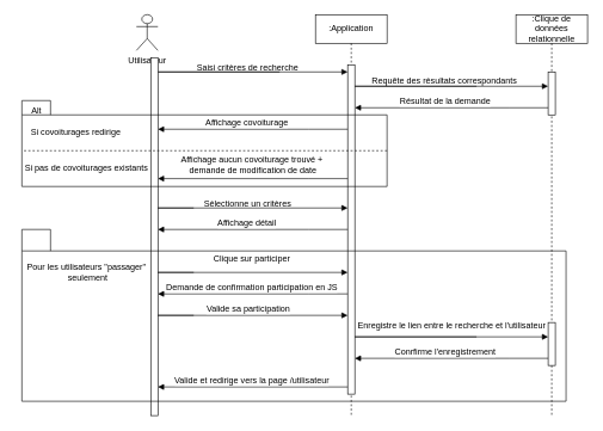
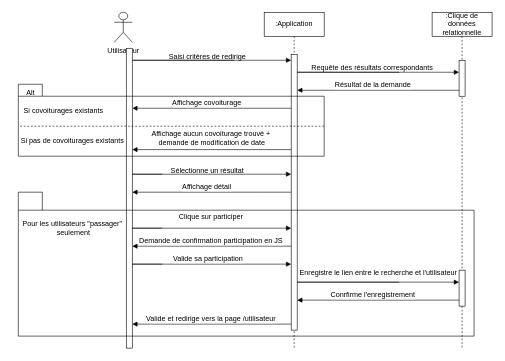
  <mxCell id="0" />
  <mxCell id="1" parent="0" />
  <mxCell id="2" value=":Application" style="shape=umlLifeline;perimeter=lifelinePerimeter;whiteSpace=wrap;html=1;container=0;dropTarget=0;collapsible=0;recursiveResize=0;outlineConnect=0;portConstraint=eastwest;newEdgeStyle={&quot;edgeStyle&quot;:&quot;elbowEdgeStyle&quot;,&quot;elbow&quot;:&quot;vertical&quot;,&quot;curved&quot;:0,&quot;rounded&quot;:0};" parent="1" vertex="1"><mxGeometry x="440" y="20" width="100" height="560" as="geometry" /></mxCell>
  <mxCell id="3" value=":Clique de données relationnelle" style="shape=umlLifeline;perimeter=lifelinePerimeter;whiteSpace=wrap;html=1;container=0;dropTarget=0;collapsible=0;recursiveResize=0;outlineConnect=0;portConstraint=eastwest;newEdgeStyle={&quot;edgeStyle&quot;:&quot;elbowEdgeStyle&quot;,&quot;elbow&quot;:&quot;vertical&quot;,&quot;curved&quot;:0,&quot;rounded&quot;:0};" parent="1" vertex="1"><mxGeometry x="720" y="20" width="100" height="560" as="geometry" /></mxCell>
  <mxCell id="4" value="" style="html=1;points=[];perimeter=orthogonalPerimeter;outlineConnect=0;targetShapes=umlLifeline;portConstraint=eastwest;newEdgeStyle={&quot;edgeStyle&quot;:&quot;elbowEdgeStyle&quot;,&quot;elbow&quot;:&quot;vertical&quot;,&quot;curved&quot;:0,&quot;rounded&quot;:0};" parent="3" vertex="1"><mxGeometry x="45" y="80" width="10" height="60" as="geometry" /></mxCell>
  <mxCell id="5" value="" style="html=1;points=[];perimeter=orthogonalPerimeter;outlineConnect=0;targetShapes=umlLifeline;portConstraint=eastwest;newEdgeStyle={&quot;edgeStyle&quot;:&quot;elbowEdgeStyle&quot;,&quot;elbow&quot;:&quot;vertical&quot;,&quot;curved&quot;:0,&quot;rounded&quot;:0};" parent="3" vertex="1"><mxGeometry x="45" y="430" width="10" height="60" as="geometry" /></mxCell>
  <mxCell id="6" value="" style="html=1;verticalAlign=bottom;endArrow=block;edgeStyle=elbowEdgeStyle;elbow=vertical;curved=0;rounded=0;" parent="1" target="11" edge="1"><mxGeometry x="0.003" relative="1" as="geometry"><mxPoint x="390" y="100" as="sourcePoint" /><Array as="points"><mxPoint x="220" y="100" /></Array><mxPoint x="480" y="100" as="targetPoint" /><mxPoint as="offset" /></mxGeometry></mxCell>
  <mxCell id="7" value="Utilisateur&lt;div&gt;&lt;br&gt;&lt;/div&gt;" style="shape=umlActor;verticalLabelPosition=bottom;verticalAlign=top;html=1;outlineConnect=0;" parent="1" vertex="1"><mxGeometry x="190" y="20" width="30" height="50" as="geometry" /></mxCell>
  <mxCell id="8" value="" style="html=1;points=[];perimeter=orthogonalPerimeter;outlineConnect=0;targetShapes=umlLifeline;portConstraint=eastwest;newEdgeStyle={&quot;edgeStyle&quot;:&quot;elbowEdgeStyle&quot;,&quot;elbow&quot;:&quot;vertical&quot;,&quot;curved&quot;:0,&quot;rounded&quot;:0};" parent="1" vertex="1"><mxGeometry x="210" y="80" width="10" height="500" as="geometry" /></mxCell>
  <mxCell id="9" value="" style="html=1;verticalAlign=bottom;endArrow=block;edgeStyle=elbowEdgeStyle;elbow=vertical;curved=0;rounded=0;" parent="1" source="4" target="11" edge="1"><mxGeometry relative="1" as="geometry"><mxPoint x="765" y="140" as="sourcePoint" /><Array as="points"><mxPoint x="710" y="150" /></Array><mxPoint x="490" y="140" as="targetPoint" /></mxGeometry></mxCell>
  <mxCell id="10" value="Résultat de la demande" style="edgeLabel;html=1;align=center;verticalAlign=middle;resizable=0;points=[];fontSize=12;" parent="9" vertex="1" connectable="0"><mxGeometry x="0.185" y="-2" relative="1" as="geometry"><mxPoint x="15" y="-8" as="offset" /></mxGeometry></mxCell>
  <mxCell id="11" value="" style="html=1;points=[];perimeter=orthogonalPerimeter;outlineConnect=0;targetShapes=umlLifeline;portConstraint=eastwest;newEdgeStyle={&quot;edgeStyle&quot;:&quot;elbowEdgeStyle&quot;,&quot;elbow&quot;:&quot;vertical&quot;,&quot;curved&quot;:0,&quot;rounded&quot;:0};" parent="1" vertex="1"><mxGeometry x="485" y="90" width="10" height="460" as="geometry" /></mxCell>
- <mxCell id="12" value="Saisi critères de recherche" style="text;html=1;align=center;verticalAlign=middle;resizable=0;points=[];autosize=1;strokeColor=none;fillColor=none;" parent="1" vertex="1"><mxGeometry x="260" y="80" width="170" height="30" as="geometry" /></mxCell>
+ <mxCell id="12" value="Saisi critères de redirige" style="text;html=1;align=center;verticalAlign=middle;resizable=0;points=[];autosize=1;strokeColor=none;fillColor=none;" parent="1" vertex="1"><mxGeometry x="260" y="80" width="170" height="30" as="geometry" /></mxCell>
  <mxCell id="13" value="" style="html=1;verticalAlign=bottom;endArrow=block;edgeStyle=elbowEdgeStyle;elbow=vertical;curved=0;rounded=0;" parent="1" edge="1"><mxGeometry x="0.003" relative="1" as="geometry"><mxPoint x="665" y="120" as="sourcePoint" /><Array as="points"><mxPoint x="495" y="120" /></Array><mxPoint x="765" y="120" as="targetPoint" /><mxPoint as="offset" /></mxGeometry></mxCell>
  <mxCell id="14" value="Requête des résultats correspondants" style="text;html=1;align=center;verticalAlign=middle;resizable=0;points=[];autosize=1;strokeColor=none;fillColor=none;" parent="1" vertex="1"><mxGeometry x="505" y="98" width="230" height="30" as="geometry" /></mxCell>
  <mxCell id="15" value="" style="shape=folder;fontStyle=1;spacingTop=10;tabWidth=40;tabHeight=20;tabPosition=left;html=1;whiteSpace=wrap;gradientColor=none;fillColor=none;" parent="1" vertex="1"><mxGeometry x="30" y="140" width="510" height="120" as="geometry" /></mxCell>
  <mxCell id="16" value="Alt" style="text;html=1;align=center;verticalAlign=middle;resizable=0;points=[];autosize=1;strokeColor=none;fillColor=none;" parent="1" vertex="1"><mxGeometry x="30" y="140" width="40" height="30" as="geometry" /></mxCell>
  <mxCell id="17" value="" style="html=1;verticalAlign=bottom;endArrow=block;edgeStyle=elbowEdgeStyle;elbow=vertical;curved=0;rounded=0;" parent="1" edge="1"><mxGeometry relative="1" as="geometry"><mxPoint x="485" y="180" as="sourcePoint" /><Array as="points"><mxPoint x="430" y="180" /></Array><mxPoint x="220" y="180" as="targetPoint" /></mxGeometry></mxCell>
  <mxCell id="18" value="Affichage covoiturage" style="edgeLabel;html=1;align=center;verticalAlign=middle;resizable=0;points=[];fontSize=12;" parent="17" vertex="1" connectable="0"><mxGeometry x="0.185" y="-2" relative="1" as="geometry"><mxPoint x="15" y="-8" as="offset" /></mxGeometry></mxCell>
  <mxCell id="19" value="" style="html=1;verticalAlign=bottom;endArrow=block;edgeStyle=elbowEdgeStyle;elbow=vertical;curved=0;rounded=0;" parent="1" edge="1"><mxGeometry relative="1" as="geometry"><mxPoint x="485" y="249" as="sourcePoint" /><Array as="points"><mxPoint x="430" y="249" /></Array><mxPoint x="220" y="249" as="targetPoint" /></mxGeometry></mxCell>
  <mxCell id="20" value="Affichage aucun covoiturage trouvé +&lt;div&gt;&amp;nbsp;demande de modification de date&lt;/div&gt;" style="edgeLabel;html=1;align=center;verticalAlign=middle;resizable=0;points=[];fontSize=12;" parent="19" vertex="1" connectable="0"><mxGeometry x="0.185" y="-2" relative="1" as="geometry"><mxPoint x="22" y="-18" as="offset" /></mxGeometry></mxCell>
  <mxCell id="21" value="" style="html=1;verticalAlign=bottom;endArrow=none;edgeStyle=elbowEdgeStyle;elbow=vertical;curved=0;rounded=0;entryX=0;entryY=0;entryDx=0;entryDy=70;entryPerimeter=0;dashed=1;startFill=0;exitX=0;exitY=0;exitDx=510;exitDy=70;exitPerimeter=0;" parent="1" source="15" target="15" edge="1"><mxGeometry relative="1" as="geometry"><mxPoint x="450" y="210" as="sourcePoint" /><Array as="points"><mxPoint x="430" y="210" /></Array><mxPoint x="215" y="210" as="targetPoint" /></mxGeometry></mxCell>
  <mxCell id="22" value="" style="html=1;verticalAlign=bottom;endArrow=block;edgeStyle=elbowEdgeStyle;elbow=vertical;curved=0;rounded=0;" parent="1" source="29" edge="1"><mxGeometry x="0.003" relative="1" as="geometry"><mxPoint x="390" y="290" as="sourcePoint" /><Array as="points"><mxPoint x="220" y="290" /></Array><mxPoint x="485" y="290" as="targetPoint" /><mxPoint as="offset" /></mxGeometry></mxCell>
  <mxCell id="23" value="" style="html=1;verticalAlign=bottom;endArrow=block;edgeStyle=elbowEdgeStyle;elbow=vertical;curved=0;rounded=0;" parent="1" edge="1"><mxGeometry relative="1" as="geometry"><mxPoint x="485" y="410" as="sourcePoint" /><Array as="points"><mxPoint x="430" y="410" /></Array><mxPoint x="220" y="410" as="targetPoint" /></mxGeometry></mxCell>
  <mxCell id="24" value="Demande de confirmation participation en JS" style="edgeLabel;html=1;align=center;verticalAlign=middle;resizable=0;points=[];fontSize=12;" parent="23" vertex="1" connectable="0"><mxGeometry x="0.185" y="-2" relative="1" as="geometry"><mxPoint x="22" y="-8" as="offset" /></mxGeometry></mxCell>
- <mxCell id="25" value="Si covoiturages redirige" style="text;html=1;align=center;verticalAlign=middle;resizable=0;points=[];autosize=1;strokeColor=none;fillColor=none;" parent="1" vertex="1"><mxGeometry x="25" y="170" width="160" height="30" as="geometry" /></mxCell>
+ <mxCell id="25" value="Si covoiturages existants" style="text;html=1;align=center;verticalAlign=middle;resizable=0;points=[];autosize=1;strokeColor=none;fillColor=none;" parent="1" vertex="1"><mxGeometry x="25" y="170" width="160" height="30" as="geometry" /></mxCell>
  <mxCell id="26" value="Si pas de covoiturages existants" style="text;html=1;align=center;verticalAlign=middle;resizable=0;points=[];autosize=1;strokeColor=none;fillColor=none;" parent="1" vertex="1"><mxGeometry x="20" y="220" width="200" height="30" as="geometry" /></mxCell>
  <mxCell id="27" value="" style="html=1;verticalAlign=bottom;endArrow=block;edgeStyle=elbowEdgeStyle;elbow=vertical;curved=0;rounded=0;" parent="1" edge="1"><mxGeometry relative="1" as="geometry"><mxPoint x="485" y="320" as="sourcePoint" /><Array as="points"><mxPoint x="430" y="320" /></Array><mxPoint x="220" y="320" as="targetPoint" /></mxGeometry></mxCell>
  <mxCell id="28" value="Affichage détail" style="edgeLabel;html=1;align=center;verticalAlign=middle;resizable=0;points=[];fontSize=12;" parent="27" vertex="1" connectable="0"><mxGeometry x="0.185" y="-2" relative="1" as="geometry"><mxPoint x="15" y="-8" as="offset" /></mxGeometry></mxCell>
- <mxCell id="29" value="Sélectionne un critères" style="text;html=1;align=center;verticalAlign=middle;resizable=0;points=[];autosize=1;strokeColor=none;fillColor=none;" parent="1" vertex="1"><mxGeometry x="270" y="270" width="150" height="30" as="geometry" /></mxCell>
+ <mxCell id="29" value="Sélectionne un résultat" style="text;html=1;align=center;verticalAlign=middle;resizable=0;points=[];autosize=1;strokeColor=none;fillColor=none;" parent="1" vertex="1"><mxGeometry x="270" y="270" width="150" height="30" as="geometry" /></mxCell>
  <mxCell id="30" value="" style="html=1;verticalAlign=bottom;endArrow=block;edgeStyle=elbowEdgeStyle;elbow=vertical;curved=0;rounded=0;" parent="1" edge="1"><mxGeometry x="0.003" relative="1" as="geometry"><mxPoint x="270" y="380" as="sourcePoint" /><Array as="points"><mxPoint x="220" y="380" /></Array><mxPoint x="485" y="380" as="targetPoint" /><mxPoint as="offset" /></mxGeometry></mxCell>
  <mxCell id="31" value="&lt;div&gt;Clique sur participer&lt;/div&gt;" style="edgeLabel;html=1;align=center;verticalAlign=middle;resizable=0;points=[];fontSize=12;" parent="1" vertex="1" connectable="0"><mxGeometry x="350" y="360" as="geometry" /></mxCell>
  <mxCell id="32" value="" style="html=1;verticalAlign=bottom;endArrow=block;edgeStyle=elbowEdgeStyle;elbow=vertical;curved=0;rounded=0;" parent="1" edge="1"><mxGeometry x="0.003" relative="1" as="geometry"><mxPoint x="270" y="440" as="sourcePoint" /><Array as="points"><mxPoint x="220" y="440" /></Array><mxPoint x="485" y="440" as="targetPoint" /><mxPoint as="offset" /></mxGeometry></mxCell>
  <mxCell id="33" value="Valide sa participation" style="edgeLabel;html=1;align=center;verticalAlign=middle;resizable=0;points=[];fontSize=12;" parent="1" vertex="1" connectable="0"><mxGeometry x="345" y="430" as="geometry" /></mxCell>
  <mxCell id="34" value="" style="html=1;verticalAlign=bottom;endArrow=block;edgeStyle=elbowEdgeStyle;elbow=vertical;curved=0;rounded=0;" parent="1" edge="1"><mxGeometry x="0.003" relative="1" as="geometry"><mxPoint x="665" y="470" as="sourcePoint" /><Array as="points"><mxPoint x="495" y="470" /></Array><mxPoint x="765" y="470" as="targetPoint" /><mxPoint as="offset" /></mxGeometry></mxCell>
  <mxCell id="35" value="Enregistre le lien entre le recherche et l'utilisateur" style="text;html=1;align=center;verticalAlign=middle;resizable=0;points=[];autosize=1;strokeColor=none;fillColor=none;" parent="1" vertex="1"><mxGeometry x="485" y="440" width="290" height="30" as="geometry" /></mxCell>
  <mxCell id="36" value="" style="html=1;verticalAlign=bottom;endArrow=block;edgeStyle=elbowEdgeStyle;elbow=vertical;curved=0;rounded=0;" parent="1" edge="1"><mxGeometry relative="1" as="geometry"><mxPoint x="765" y="500" as="sourcePoint" /><Array as="points"><mxPoint x="710" y="500" /></Array><mxPoint x="495" y="500" as="targetPoint" /></mxGeometry></mxCell>
  <mxCell id="37" value="Conrfirme l'enregistrement" style="edgeLabel;html=1;align=center;verticalAlign=middle;resizable=0;points=[];fontSize=12;" parent="36" vertex="1" connectable="0"><mxGeometry x="0.185" y="-2" relative="1" as="geometry"><mxPoint x="15" y="-8" as="offset" /></mxGeometry></mxCell>
  <mxCell id="38" value="" style="html=1;verticalAlign=bottom;endArrow=block;edgeStyle=elbowEdgeStyle;elbow=vertical;curved=0;rounded=0;" parent="1" edge="1"><mxGeometry relative="1" as="geometry"><mxPoint x="485" y="540" as="sourcePoint" /><Array as="points"><mxPoint x="430" y="540" /></Array><mxPoint x="220" y="540" as="targetPoint" /></mxGeometry></mxCell>
  <mxCell id="39" value="Valide et redirige vers la page /utilisateur" style="edgeLabel;html=1;align=center;verticalAlign=middle;resizable=0;points=[];fontSize=12;" parent="38" vertex="1" connectable="0"><mxGeometry x="0.185" y="-2" relative="1" as="geometry"><mxPoint x="22" y="-8" as="offset" /></mxGeometry></mxCell>
  <mxCell id="40" value="" style="shape=folder;fontStyle=1;spacingTop=10;tabWidth=40;tabHeight=30;tabPosition=left;html=1;whiteSpace=wrap;fillColor=none;" vertex="1" parent="1"><mxGeometry x="30" y="320" width="760" height="240" as="geometry" /></mxCell>
  <mxCell id="41" value="Pour les utilisateurs &quot;passager&quot;&lt;div&gt;&amp;nbsp;seulement&lt;/div&gt;" style="text;html=1;align=center;verticalAlign=middle;resizable=0;points=[];autosize=1;strokeColor=none;fillColor=none;" vertex="1" parent="1"><mxGeometry x="25" y="360" width="190" height="40" as="geometry" /></mxCell>
